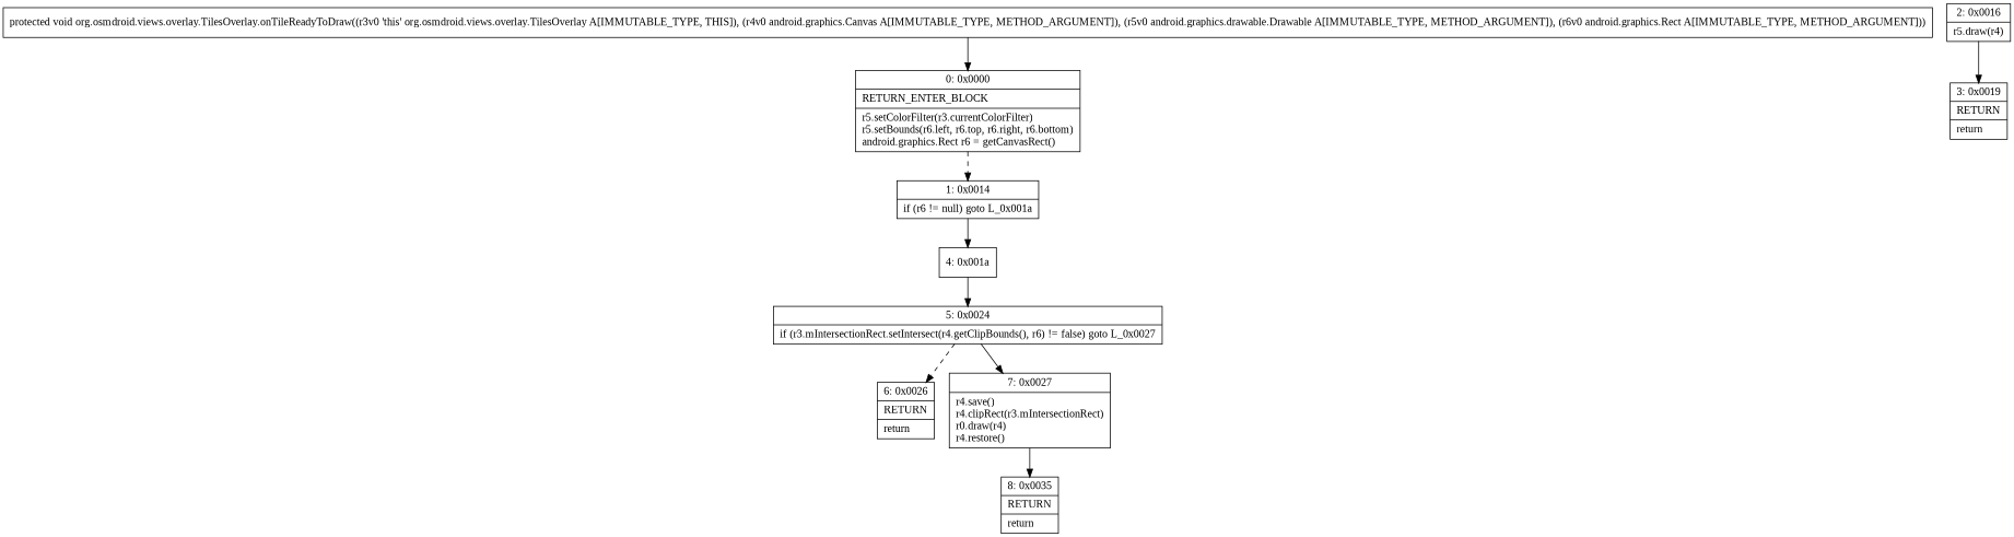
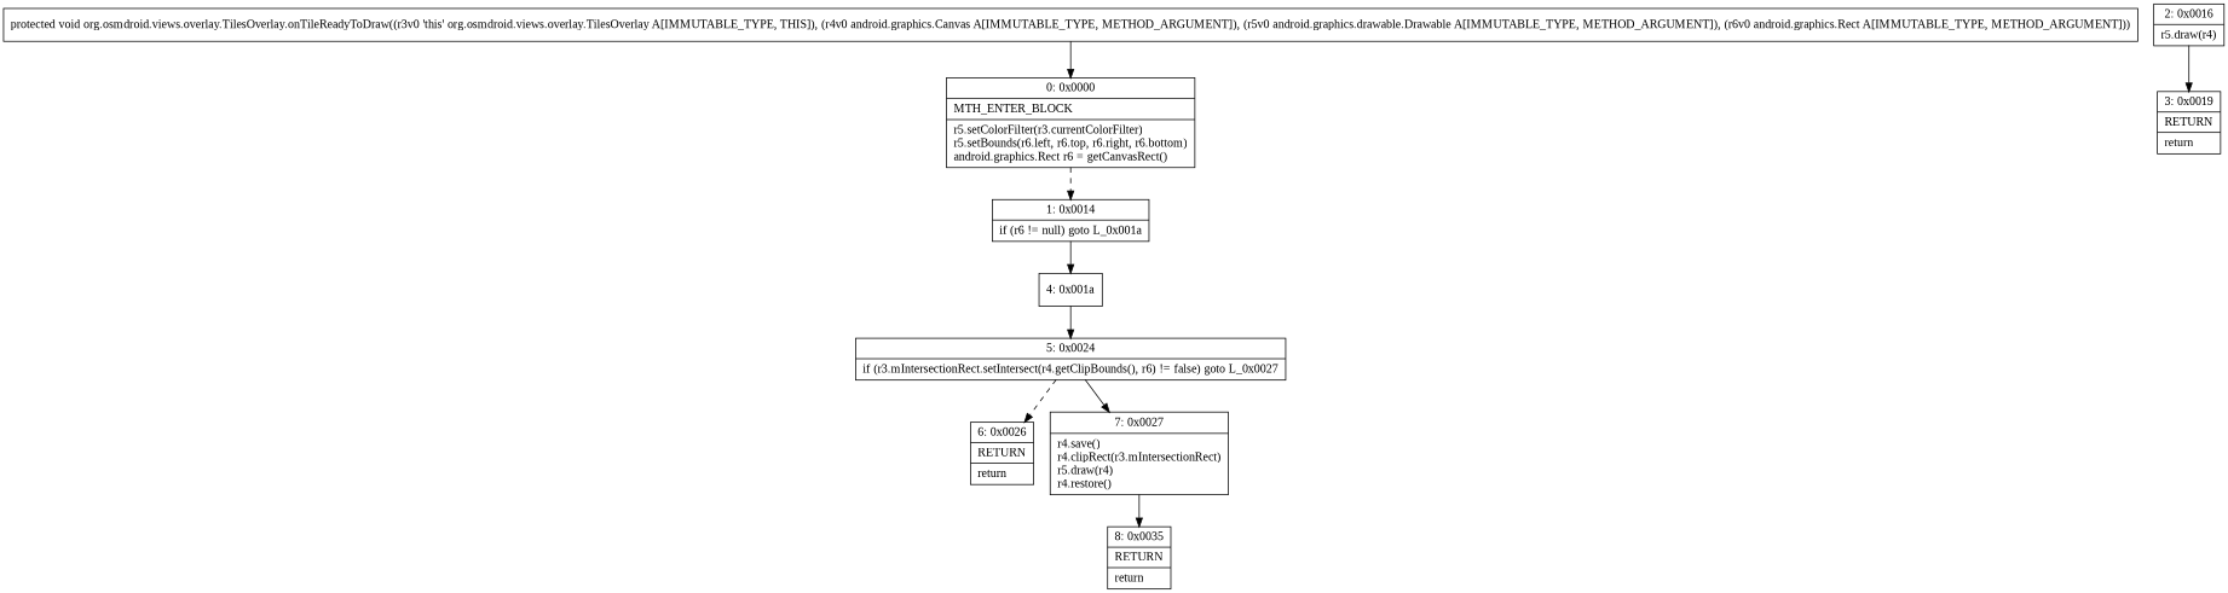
  digraph {
    fontname="Liberation Serif"
    node [fontname="Liberation Serif" shape=record]
    edge [fontname="Liberation Serif"]
-   n1 [label="{0\:\ 0x0000|RETURN_ENTER_BLOCK\l|r5.setColorFilter(r3.currentColorFilter)\lr5.setBounds(r6.left, r6.top, r6.right, r6.bottom)\landroid.graphics.Rect r6 = getCanvasRect()\l}"]
+   n1 [label="{0\:\ 0x0000|MTH_ENTER_BLOCK\l|r5.setColorFilter(r3.currentColorFilter)\lr5.setBounds(r6.left, r6.top, r6.right, r6.bottom)\landroid.graphics.Rect r6 = getCanvasRect()\l}"]
    n2 [label="{1\:\ 0x0014|if (r6 != null) goto L_0x001a\l}"]
    n3 [label="{4\:\ 0x001a}"]
    n4 [label="{2\:\ 0x0016|r5.draw(r4)\l}"]
    n5 [label="{3\:\ 0x0019|RETURN\l|return\l}"]
    n6 [label="{5\:\ 0x0024|if (r3.mIntersectionRect.setIntersect(r4.getClipBounds(), r6) != false) goto L_0x0027\l}"]
    n7 [label="{6\:\ 0x0026|RETURN\l|return\l}"]
-   n8 [label="{7\:\ 0x0027|r4.save()\lr4.clipRect(r3.mIntersectionRect)\lr0.draw(r4)\lr4.restore()\l}"]
+   n8 [label="{7\:\ 0x0027|r4.save()\lr4.clipRect(r3.mIntersectionRect)\lr5.draw(r4)\lr4.restore()\l}"]
    n9 [label="{8\:\ 0x0035|RETURN\l|return\l}"]
    n10 [label="{protected void org.osmdroid.views.overlay.TilesOverlay.onTileReadyToDraw((r3v0 'this' org.osmdroid.views.overlay.TilesOverlay A[IMMUTABLE_TYPE, THIS]), (r4v0 android.graphics.Canvas A[IMMUTABLE_TYPE, METHOD_ARGUMENT]), (r5v0 android.graphics.drawable.Drawable A[IMMUTABLE_TYPE, METHOD_ARGUMENT]), (r6v0 android.graphics.Rect A[IMMUTABLE_TYPE, METHOD_ARGUMENT])) }"]
    n1 -> n2 [style=dashed]
    n2 -> n3
    n3 -> n6
    n4 -> n5
    n6 -> n7 [style=dashed]
    n6 -> n8
    n8 -> n9
    n10 -> n1
  }
